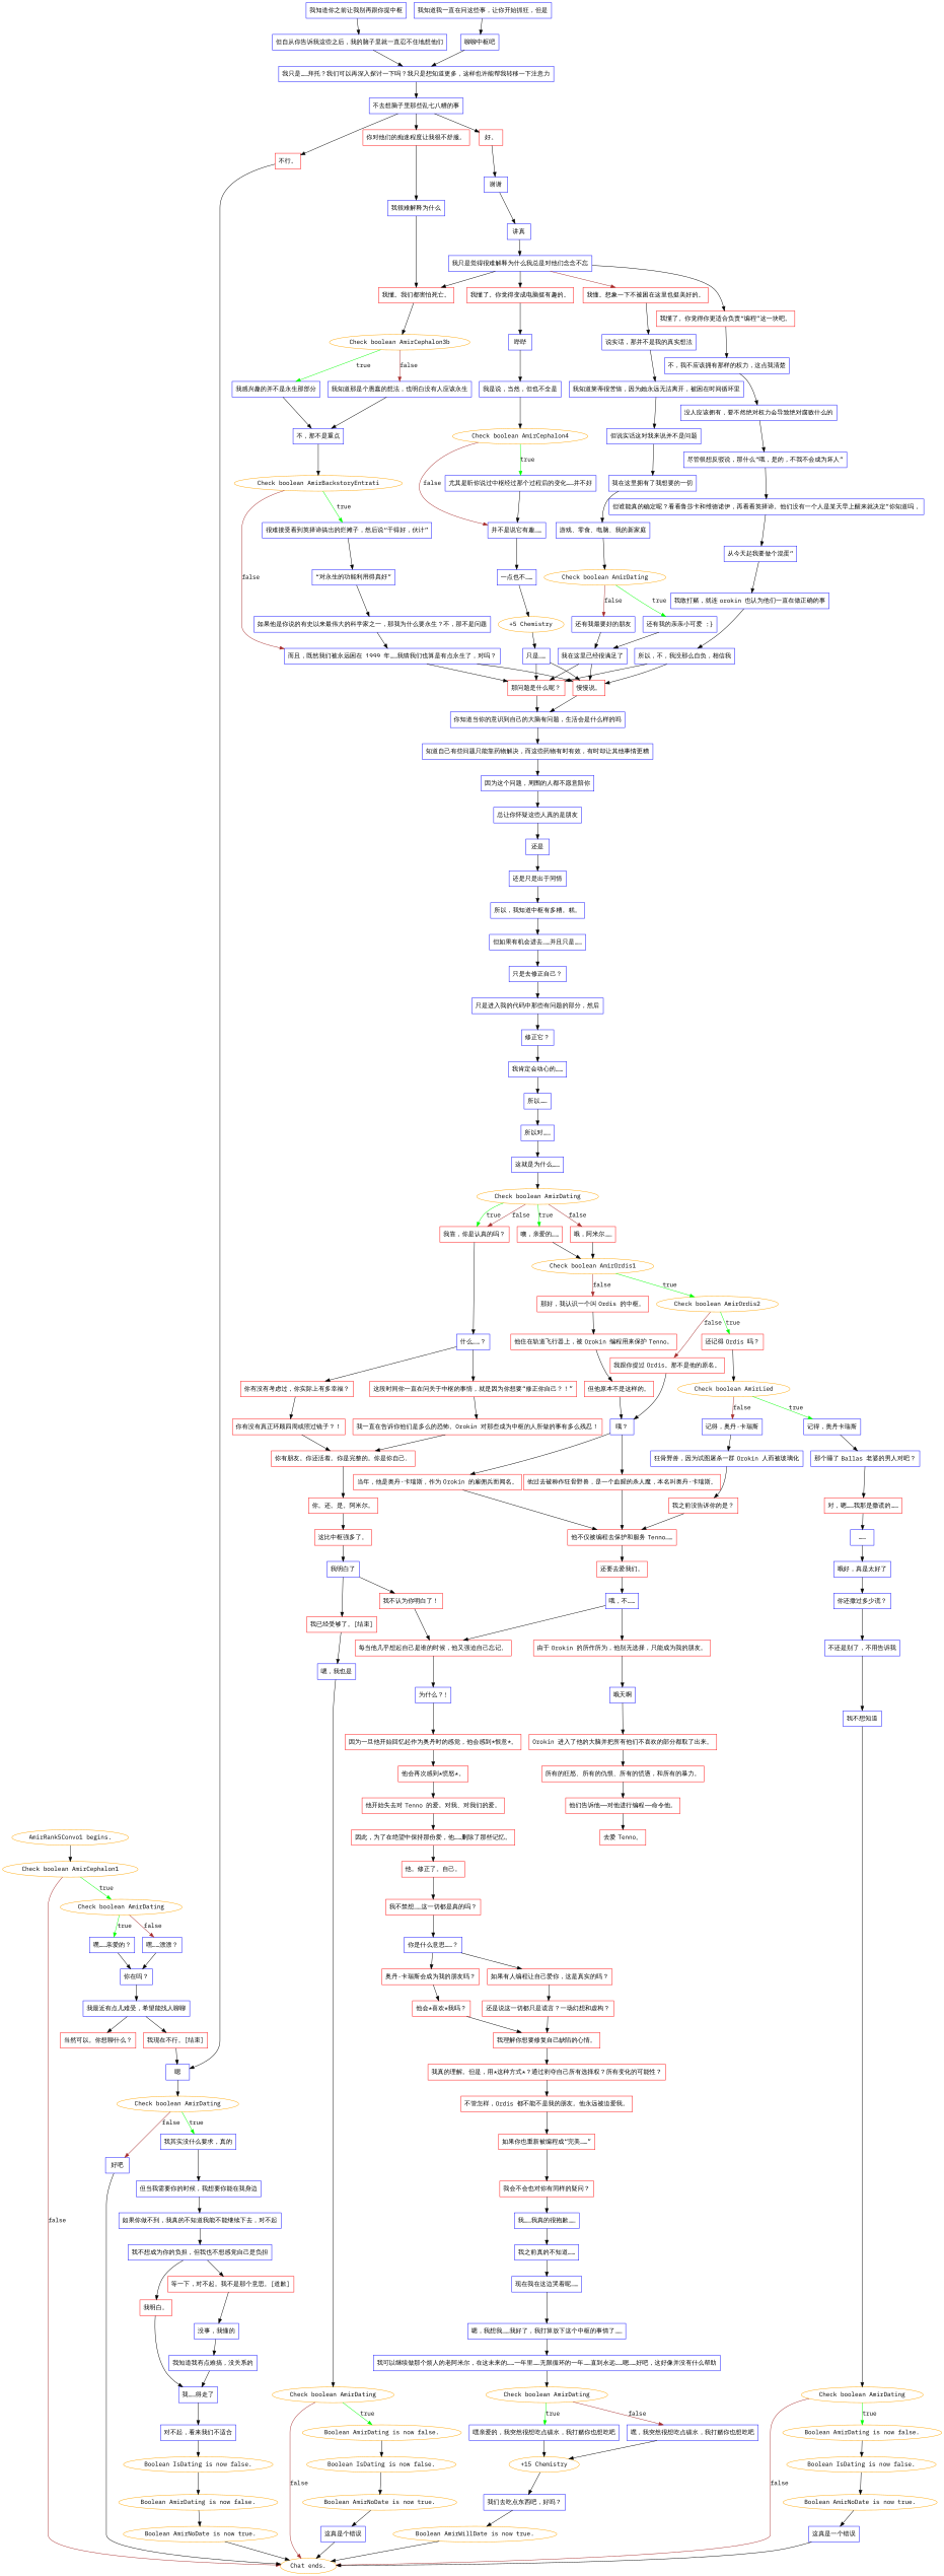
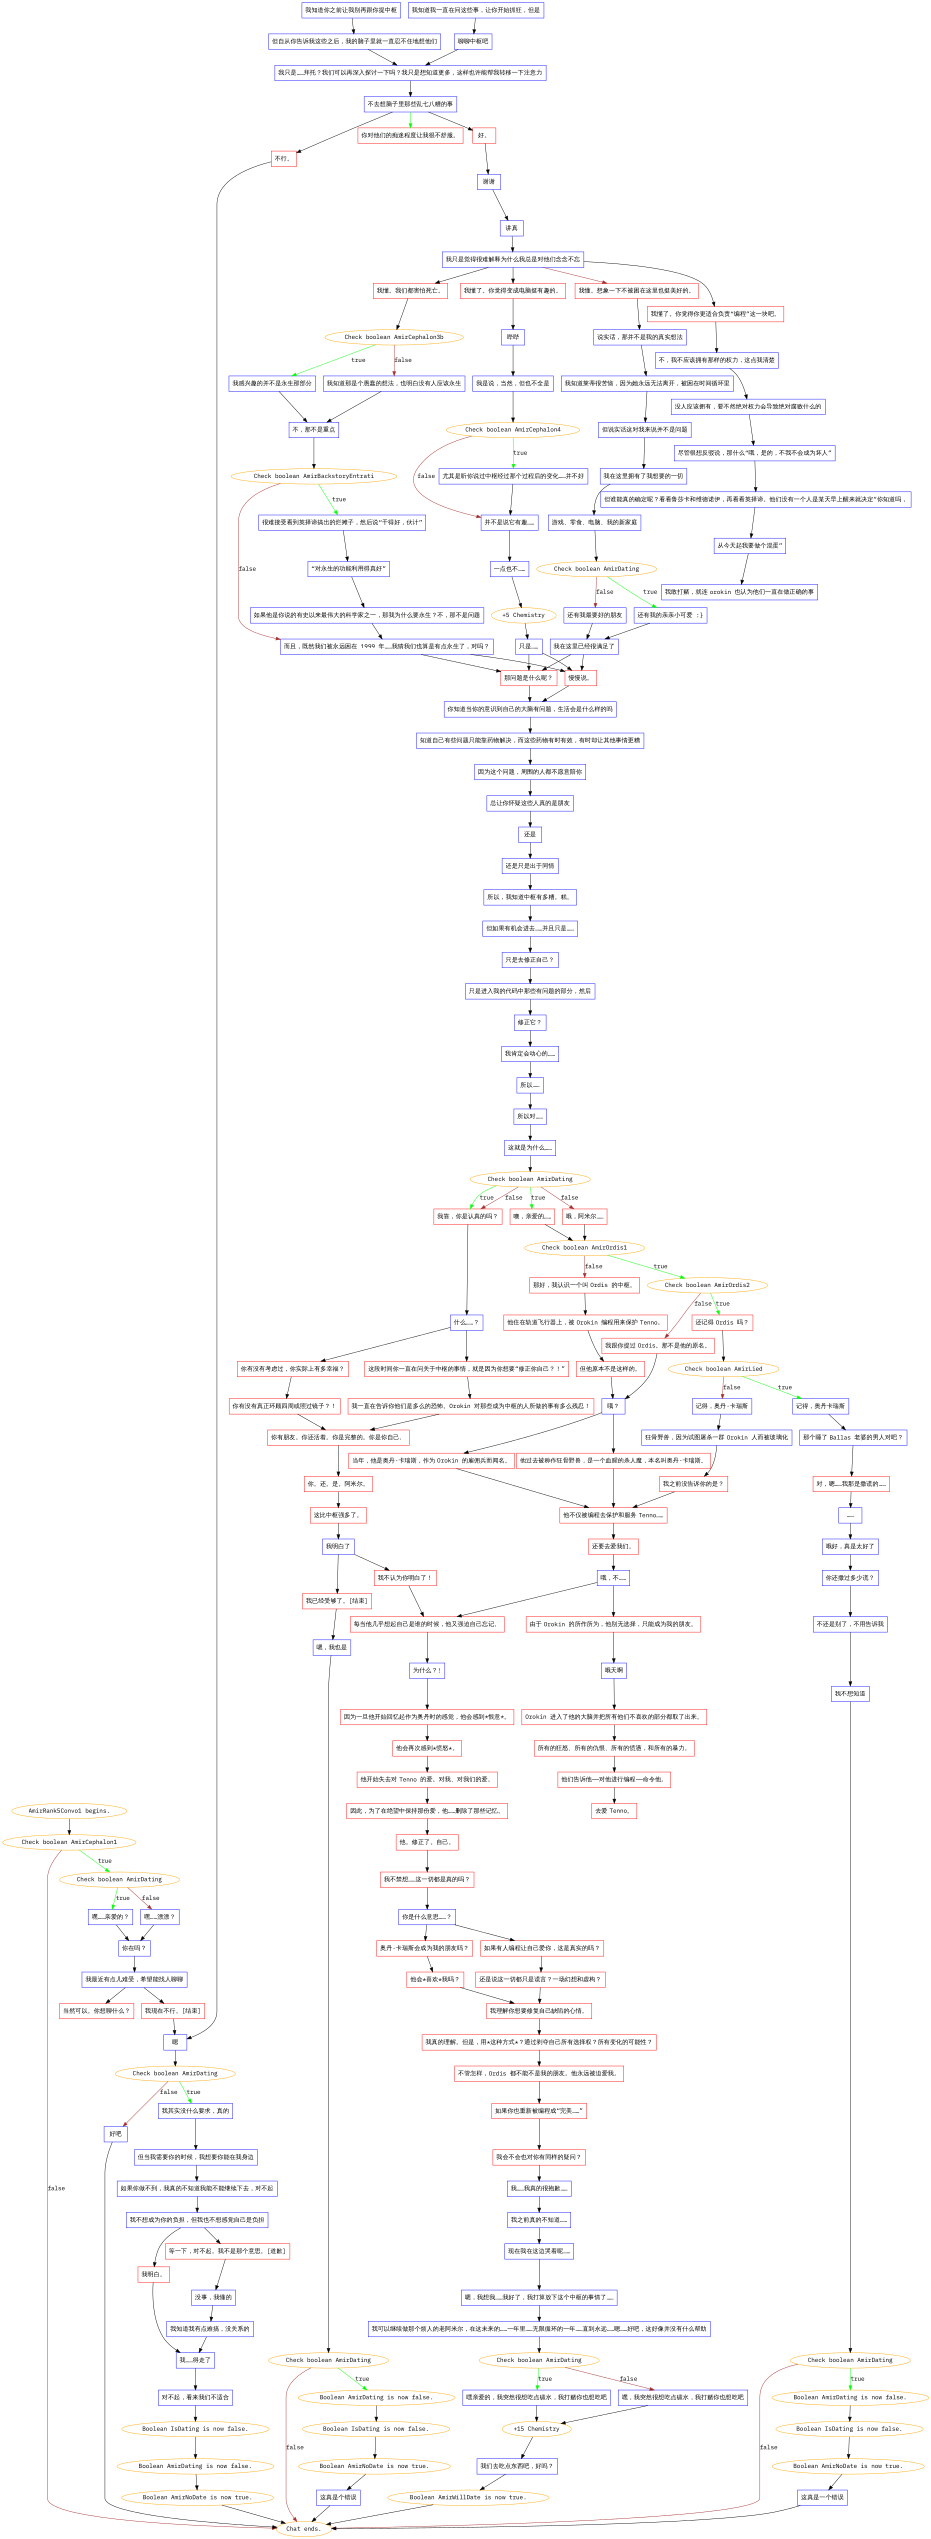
  digraph {
    fontname="IBM Plex Mono"
    node [color=blue fontname="IBM Plex Mono" shape=box]
    edge [fontname="IBM Plex Mono"]
    "AmirRank5Convo1 begins." [color=orange shape=""]
    n2 [color=orange label="Check boolean AmirCephalon1" shape=""]
    n3 [color=orange label="Check boolean AmirDating" shape=""]
    "Chat ends." [color=orange shape=""]
    n5 [label="嘿……亲爱的？"]
    n6 [label="嘿……漂漂？"]
    n7 [label="你在吗？"]
    n8 [label="我最近有点儿难受，希望能找人聊聊"]
    n9 [color=red label="我现在不行。[结束]"]
    n10 [color=red label="当然可以。你想聊什么？"]
    n11 [label="嗯"]
    n12 [color=orange label="Check boolean AmirDating" shape=""]
    n13 [label="我其实没什么要求，真的"]
    n14 [label="好吧"]
    n15 [label="我知道你之前让我别再跟你提中枢"]
    n16 [label="但自从你告诉我这些之后，我的脑子里就一直忍不住地想他们"]
    n17 [label="我知道我一直在问这些事，让你开始抓狂，但是"]
    n18 [label="聊聊中枢吧"]
    n19 [label="但当我需要你的时候，我想要你能在我身边"]
    n20 [label="我只是……拜托？我们可以再深入探讨一下吗？我只是想知道更多，这样也许能帮我转移一下注意力"]
    n21 [label="如果你做不到，我真的不知道我能不能继续下去，对不起"]
    n22 [label="不去想脑子里那些乱七八糟的事"]
    n23 [label="我不想成为你的负担，但我也不想感觉自己是负担"]
    n24 [color=red label="不行。"]
    n25 [color=red label="好。"]
    n26 [color=red label="你对他们的痴迷程度让我很不舒服。"]
    n27 [color=red label="我明白。"]
    n28 [color=red label="等一下，对不起。我不是那个意思。[道歉]"]
    n29 [label="谢谢"]
-   n30 [label="我很难解释为什么"]
    n31 [label="我……得走了"]
    n32 [label="没事，我懂的"]
    n33 [label="讲真"]
    n34 [color=red label="我懂。我们都害怕死亡。"]
    n35 [label="对不起，看来我们不适合"]
    n36 [label="我知道我有点难搞，没关系的"]
    n37 [label="我只是觉得很难解释为什么我总是对他们念念不忘"]
    n38 [color=orange label="Check boolean AmirCephalon3b" shape=""]
    n39 [color=orange label="Boolean IsDating is now false." shape=""]
    n40 [color=red label="我懂。想象一下不被困在这里也挺美好的。"]
    n41 [color=red label="我懂了。你觉得你更适合负责“编程”这一块吧。"]
    n42 [color=red label="我懂了。你觉得变成电脑挺有趣的。"]
    n43 [label="我感兴趣的并不是永生那部分"]
    n44 [label="我知道那是个愚蠢的想法，也明白没有人应该永生"]
    n45 [color=orange label="Boolean AmirDating is now false." shape=""]
    n46 [label="说实话，那并不是我的真实想法"]
    n47 [label="不，我不应该拥有那样的权力，这点我清楚"]
    n48 [label="哔哔"]
    n49 [label="不，那不是重点"]
    n50 [color=orange label="Boolean AmirNoDate is now true." shape=""]
    n51 [label="我知道莱蒂很苦恼，因为她永远无法离开，被困在时间循环里"]
    n52 [label="没人应该拥有，要不然绝对权力会导致绝对腐败什么的"]
    n53 [label="我是说，当然，但也不全是"]
    n54 [color=orange label="Check boolean AmirBackstoryEntrati" shape=""]
    n55 [label="但说实话这对我来说并不是问题"]
    n56 [label="尽管很想反驳说，那什么“哦，是的，不我不会成为坏人”"]
    n57 [color=orange label="Check boolean AmirCephalon4" shape=""]
    n58 [label="很难接受看到英择谛搞出的烂摊子，然后说“干得好，伙计”"]
    n59 [label="而且，既然我们被永远困在 1999 年……我猜我们也算是有点永生了，对吗？"]
    n60 [label="我在这里拥有了我想要的一切"]
    n61 [label="但谁能真的确定呢？看看鲁莎卡和维德诺伊，再看看英择谛。他们没有一个人是某天早上醒来就决定“你知道吗，"]
    n62 [label="尤其是听你说过中枢经过那个过程后的变化……并不好"]
    n63 [label="并不是说它有趣……"]
    n64 [label="“对永生的功能利用得真好”"]
    n65 [color=red label="慢慢说。"]
    n66 [color=red label="那问题是什么呢？"]
    n67 [label="游戏、零食、电脑、我的新家庭"]
    n68 [label="从今天起我要做个混蛋”"]
    n69 [label="一点也不……"]
    n70 [label="如果他是你说的有史以来最伟大的科学家之一，那我为什么要永生？不，那不是问题"]
    n71 [label="你知道当你的意识到自己的大脑有问题，生活会是什么样的吗"]
    n72 [color=orange label="Check boolean AmirDating" shape=""]
    n73 [label="我敢打赌，就连 orokin 也认为他们一直在做正确的事"]
    n74 [color=orange label="+5 Chemistry" shape=""]
    n75 [label="知道自己有些问题只能靠药物解决，而这些药物有时有效，有时却让其他事情更糟"]
    n76 [label="还有我的亲亲小可爱 :}"]
    n77 [label="还有我最要好的朋友"]
-   n78 [label="所以，不，我没那么自负，相信我"]
    n79 [label="只是……"]
    n80 [label="因为这个问题，周围的人都不愿意陪你"]
    n81 [label="我在这里已经很满足了"]
    n82 [label="总让你怀疑这些人真的是朋友"]
    n83 [label="还是"]
    n84 [label="还是只是出于同情"]
    n85 [label="所以，我知道中枢有多糟。糕。"]
    n86 [label="但如果有机会进去……并且只是……"]
    n87 [label="只是去修正自己？"]
    n88 [label="只是进入我的代码中那些有问题的部分，然后"]
    n89 [label="修正它？"]
    n90 [label="我肯定会动心的……"]
    n91 [label="所以……"]
    n92 [label="所以对……"]
    n93 [label="这就是为什么……"]
    n94 [color=orange label="Check boolean AmirDating" shape=""]
    n95 [color=red label="噢，亲爱的……"]
    n96 [color=red label="我靠，你是认真的吗？"]
    n97 [color=red label="哦，阿米尔……"]
    n98 [color=orange label="Check boolean AmirOrdis1" shape=""]
    n99 [label="什么……？"]
    n100 [color=orange label="Check boolean AmirOrdis2" shape=""]
    n101 [color=red label="那好，我认识一个叫 Ordis 的中枢。"]
    n102 [color=red label="这段时间你一直在问关于中枢的事情，就是因为你想要“修正你自己？！”"]
    n103 [color=red label="你有没有考虑过，你实际上有多幸福？"]
    n104 [color=red label="还记得 Ordis 吗？"]
    n105 [color=red label="我跟你提过 Ordis。那不是他的原名。"]
    n106 [color=red label="他住在轨道飞行器上，被 Orokin 编程用来保护 Tenno。"]
    n107 [color=red label="我一直在告诉你他们是多么的恐怖。Orokin 对那些成为中枢的人所做的事有多么残忍！"]
    n108 [color=red label="你有没有真正环顾四周或照过镜子？！"]
    n109 [color=orange label="Check boolean AmirLied" shape=""]
    n110 [label="哦？"]
    n111 [color=red label="但他原本不是这样的。"]
    n112 [color=red label="你有朋友。你还活着。你是完整的。你是你自己。"]
    n113 [label="记得，奥丹卡瑞斯"]
    n114 [label="记得，奥丹·卡瑞斯"]
    n115 [color=red label="他过去被称作狂骨野兽，是一个血腥的杀人魔，本名叫奥丹·卡瑞斯。"]
    n116 [color=red label="当年，他是奥丹·卡瑞斯，作为 Orokin 的雇佣兵而闻名。"]
    n117 [color=red label="你。还。是。阿米尔。"]
    n118 [label="那个睡了 Ballas 老婆的男人对吧？"]
    n119 [label="狂骨野兽，因为试图屠杀一群 Orokin 人而被玻璃化"]
    n120 [color=red label="他不仅被编程去保护和服务 Tenno……"]
    n121 [color=red label="这比中枢强多了。"]
    n122 [color=red label="对，嗯……我那是撒谎的……"]
    n123 [color=red label="我之前没告诉你的是？"]
    n124 [color=red label="还要去爱我们。"]
    n125 [label="我明白了"]
    n126 [label="……"]
    n127 [label="哦，不……"]
    n128 [color=red label="我已经受够了。[结束]"]
    n129 [color=red label="我不认为你明白了！"]
    n130 [label="哦好，真是太好了"]
    n131 [color=red label="由于 Orokin 的所作所为，他别无选择，只能成为我的朋友。"]
    n132 [color=red label="每当他几乎想起自己是谁的时候，他又强迫自己忘记。"]
    n133 [label="嗯，我也是"]
    n134 [label="你还撒过多少谎？"]
    n135 [label="哦天啊"]
    n136 [label="为什么？!"]
    n137 [color=orange label="Check boolean AmirDating" shape=""]
    n138 [label="不还是别了，不用告诉我"]
    n139 [color=red label="Orokin 进入了他的大脑并把所有他们不喜欢的部分都取了出来。"]
    n140 [color=red label="因为一旦他开始回忆起作为奥丹时的感觉，他会感到*恨意*。"]
    n141 [color=orange label="Boolean AmirDating is now false." shape=""]
    n142 [label="我不想知道"]
    n143 [color=red label="所有的狂怒、所有的仇恨、所有的愤懑，和所有的暴力。"]
    n144 [color=red label="他会再次感到*愤怒*。"]
    n145 [color=orange label="Boolean IsDating is now false." shape=""]
    n146 [color=orange label="Check boolean AmirDating" shape=""]
    n147 [color=red label="他们告诉他——对他进行编程——命令他。"]
    n148 [color=red label="他开始失去对 Tenno 的爱。对我、对我们的爱。"]
    n149 [color=orange label="Boolean AmirNoDate is now true." shape=""]
    n150 [color=orange label="Boolean AmirDating is now false." shape=""]
    n151 [color=red label="去爱 Tenno。"]
    n152 [color=red label="因此，为了在绝望中保持那份爱，他……删除了那些记忆。"]
    n153 [label="这真是个错误"]
    n154 [color=orange label="Boolean IsDating is now false." shape=""]
    n155 [color=red label="他。修正了。自己。"]
    n156 [color=orange label="Boolean AmirNoDate is now true." shape=""]
    n157 [color=red label="我不禁想……这一切都是真的吗？"]
    n158 [label="这真是一个错误"]
    n159 [label="你是什么意思……？"]
    n160 [color=red label="奥丹·卡瑞斯会成为我的朋友吗？"]
    n161 [color=red label="如果有人编程让自己爱你，这是真实的吗？"]
    n162 [color=red label="他会*喜欢*我吗？"]
    n163 [color=red label="还是说这一切都只是谎言？一场幻想和虚构？"]
    n164 [color=red label="我理解你想要修复自己缺陷的心情。"]
    n165 [color=red label="我真的理解。但是，用*这种方式*？通过剥夺自己所有选择权？所有变化的可能性？"]
    n166 [color=red label="不管怎样，Ordis 都不能不是我的朋友。他永远被迫爱我。"]
    n167 [color=red label="如果你也重新被编程成“完美……”"]
    n168 [color=red label="我会不会也对你有同样的疑问？"]
    n169 [label="我……我真的很抱歉……"]
    n170 [label="我之前真的不知道……"]
    n171 [label="现在我在这边哭着呢……"]
    n172 [label="嗯，我想我……我好了，我打算放下这个中枢的事情了……"]
    n173 [label="我可以继续做那个烦人的老阿米尔，在这未来的……一年里……无限循环的一年……直到永远……嗯……好吧，这好像并没有什么帮助"]
    n174 [color=orange label="Check boolean AmirDating" shape=""]
    n175 [label="嘿亲爱的，我突然很想吃点碳水，我打赌你也想吃吧"]
    n176 [label="嘿，我突然很想吃点碳水，我打赌你也想吃吧"]
    n177 [color=orange label="+15 Chemistry" shape=""]
    n178 [label="我们去吃点东西吧，好吗？"]
    n179 [color=orange label="Boolean AmirWillDate is now true." shape=""]
    "AmirRank5Convo1 begins." -> n2
    n2 -> n3 [color=green label=true]
    n2 -> "Chat ends." [color=brown label=false]
    n3 -> n5 [color=green label=true]
    n3 -> n6 [color=brown label=false]
    n5 -> n7
    n6 -> n7
    n7 -> n8
    n8 -> n9
    n8 -> n10
    n9 -> n11
    n11 -> n12
    n12 -> n13 [color=green label=true]
    n12 -> n14 [color=brown label=false]
    n13 -> n19
    n14 -> "Chat ends."
    n15 -> n16
    n16 -> n20
    n17 -> n18
    n18 -> n20
    n19 -> n21
    n20 -> n22
    n21 -> n23
    n22 -> n24
    n22 -> n25
-   n22 -> n26
+   n22 -> n26 [color=green]
    n23 -> n27
    n23 -> n28
    n24 -> n11
    n25 -> n29
-   n26 -> n30
    n27 -> n31
    n28 -> n32
    n29 -> n33
-   n30 -> n34
    n31 -> n35
    n32 -> n36
    n33 -> n37
    n34 -> n38
    n35 -> n39
    n36 -> n31
    n37 -> n34
    n37 -> n40 [color=brown]
    n37 -> n41
    n37 -> n42
    n38 -> n43 [color=green label=true]
    n38 -> n44 [color=brown label=false]
    n39 -> n45
    n40 -> n46
    n41 -> n47
    n42 -> n48
    n43 -> n49
    n44 -> n49
    n45 -> n50
    n46 -> n51
    n47 -> n52
    n48 -> n53
    n49 -> n54
    n50 -> "Chat ends."
    n51 -> n55
    n52 -> n56
    n53 -> n57
    n54 -> n58 [color=green label=true]
    n54 -> n59 [color=brown label=false]
    n55 -> n60
    n56 -> n61
    n57 -> n62 [color=green label=true]
    n57 -> n63 [color=brown label=false]
    n58 -> n64
    n59 -> n65
    n59 -> n66
    n60 -> n67
    n61 -> n68
    n62 -> n63
    n63 -> n69
    n64 -> n70
    n65 -> n71
    n66 -> n71
    n67 -> n72
    n68 -> n73
    n69 -> n74
    n70 -> n59
    n71 -> n75
    n72 -> n76 [color=green label=true]
    n72 -> n77 [color=brown label=false]
-   n73 -> n78
    n74 -> n79
    n75 -> n80
    n76 -> n81
    n77 -> n81
-   n78 -> n65
-   n78 -> n66
    n79 -> n65
    n79 -> n66
    n80 -> n82
    n81 -> n65
    n81 -> n66
    n82 -> n83
    n83 -> n84
    n84 -> n85
    n85 -> n86
    n86 -> n87
    n87 -> n88
    n88 -> n89
    n89 -> n90
    n90 -> n91
    n91 -> n92
    n92 -> n93
    n93 -> n94
    n94 -> n95 [color=green label=true]
    n94 -> n96 [color=green label=true]
    n94 -> n96 [color=brown label=false]
    n94 -> n97 [color=brown label=false]
    n95 -> n98
    n96 -> n99
    n97 -> n98
    n98 -> n100 [color=green label=true]
    n98 -> n101 [color=brown label=false]
    n99 -> n102
    n99 -> n103
    n100 -> n104 [color=green label=true]
    n100 -> n105 [color=brown label=false]
    n101 -> n106
    n102 -> n107
    n103 -> n108
    n104 -> n109
    n105 -> n110
    n106 -> n111
    n107 -> n112
    n108 -> n112
    n109 -> n113 [color=green label=true]
    n109 -> n114 [color=brown label=false]
    n110 -> n115
    n110 -> n116
    n111 -> n110
    n112 -> n117
    n113 -> n118
    n114 -> n119
    n115 -> n120
    n116 -> n120
    n117 -> n121
    n118 -> n122
    n119 -> n123
    n120 -> n124
    n121 -> n125
    n122 -> n126
    n123 -> n120
    n124 -> n127
    n125 -> n128
    n125 -> n129
    n126 -> n130
    n127 -> n131
    n127 -> n132
    n128 -> n133
    n129 -> n132
    n130 -> n134
    n131 -> n135
    n132 -> n136
    n133 -> n137
    n134 -> n138
    n135 -> n139
    n136 -> n140
    n137 -> "Chat ends." [color=brown label=false]
    n137 -> n141 [color=green label=true]
    n138 -> n142
    n139 -> n143
    n140 -> n144
    n141 -> n145
    n142 -> n146
    n143 -> n147
    n144 -> n148
    n145 -> n149
    n146 -> "Chat ends." [color=brown label=false]
    n146 -> n150 [color=green label=true]
    n147 -> n151
    n148 -> n152
    n149 -> n153
    n150 -> n154
    n152 -> n155
    n153 -> "Chat ends."
    n154 -> n156
    n155 -> n157
    n156 -> n158
    n157 -> n159
    n158 -> "Chat ends."
    n159 -> n160
    n159 -> n161
    n160 -> n162
    n161 -> n163
    n162 -> n164
    n163 -> n164
    n164 -> n165
    n165 -> n166
    n166 -> n167
    n167 -> n168
    n168 -> n169
    n169 -> n170
    n170 -> n171
    n171 -> n172
    n172 -> n173
    n173 -> n174
    n174 -> n175 [color=green label=true]
    n174 -> n176 [color=brown label=false]
    n175 -> n177
    n176 -> n177
    n177 -> n178
    n178 -> n179
    n179 -> "Chat ends."
  }
